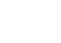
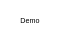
  <mxCell id="0" />
  <mxCell id="1" parent="0" />
+ <mxCell id="2" value="Demo" style="text;html=1;strokeColor=none;fillColor=none;align=center;verticalAlign=middle;whiteSpace=wrap;rounded=0;" vertex="1" parent="1"><mxGeometry x="20" y="20" width="60" height="30" as="geometry" /></mxCell>
